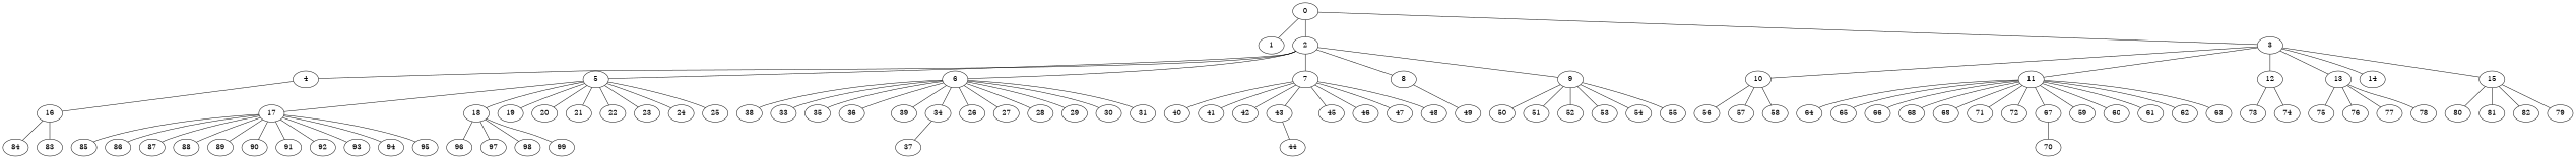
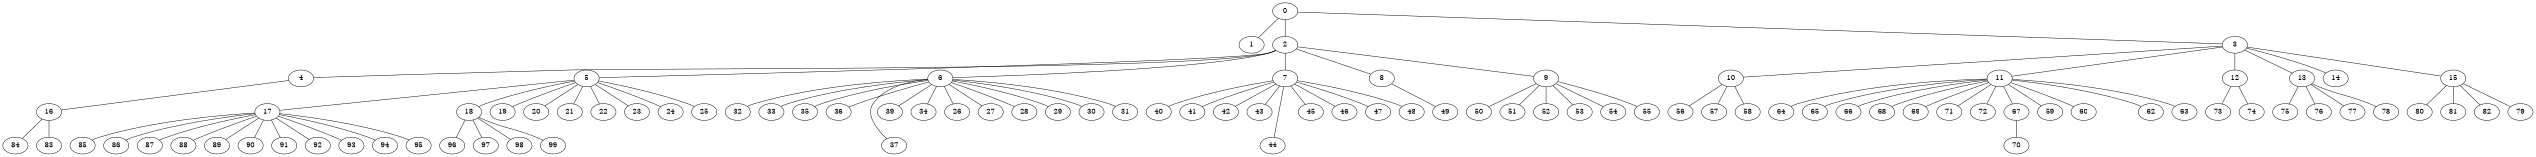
  graph {
    0
    1
    2
    3
    4
    5
    6
    7
    8
    9
    10
    11
    12
    13
    14
    15
    16
    17
    18
    19
    20
    21
    22
    23
    24
    25
-   32 [label=38]
+   32
    33
    35
    36
    37
    39
    34
    26
    27
    28
    29
    30
    31
    40
    41
    42
    43
    44
    45
    46
    47
    48
    49
    50
    51
    52
    53
    54
    55
    56
    57
    58
    64
    65
    66
    68
    69
    71
    72
    67
    59
    60
-   61
    62
    63
    73
    74
    75
    76
    77
    78
    80
    81
    82
    79
    84
    83
    85
    86
    87
    88
    89
    90
    91
    92
    93
    94
    95
    96
    97
    98
    99
    70
    0 -- 1
    0 -- 2
    0 -- 3
    2 -- 4
    2 -- 5
    2 -- 6
    2 -- 7
    2 -- 8
    2 -- 9
    3 -- 10
    3 -- 11
    3 -- 12
    3 -- 13
    3 -- 14
    3 -- 15
    4 -- 16
    5 -- 17
    5 -- 18
    5 -- 19
    5 -- 20
    5 -- 21
    5 -- 22
    5 -- 23
    5 -- 24
    5 -- 25
    6 -- 32
    6 -- 33
    6 -- 35
    6 -- 36
-   34 -- 37
+   6 -- 37
    6 -- 39
    6 -- 34
    6 -- 26
    6 -- 27
    6 -- 28
    6 -- 29
    6 -- 30
    6 -- 31
    7 -- 40
    7 -- 41
    7 -- 42
    7 -- 43
-   43 -- 44
+   7 -- 44
    7 -- 45
    7 -- 46
    7 -- 47
    7 -- 48
    8 -- 49
    9 -- 50
    9 -- 51
    9 -- 52
    9 -- 53
    9 -- 54
    9 -- 55
    10 -- 56
    10 -- 57
    10 -- 58
    11 -- 64
    11 -- 65
    11 -- 66
    11 -- 68
    11 -- 69
    11 -- 71
    11 -- 72
    11 -- 67
    11 -- 59
    11 -- 60
-   11 -- 61
    11 -- 62
    11 -- 63
    12 -- 73
    12 -- 74
    13 -- 75
    13 -- 76
    13 -- 77
    13 -- 78
    15 -- 80
    15 -- 81
    15 -- 82
    15 -- 79
    16 -- 84
    16 -- 83
    17 -- 85
    17 -- 86
    17 -- 87
    17 -- 88
    17 -- 89
    17 -- 90
    17 -- 91
    17 -- 92
    17 -- 93
    17 -- 94
    17 -- 95
    18 -- 96
    18 -- 97
    18 -- 98
    18 -- 99
    67 -- 70
  }
